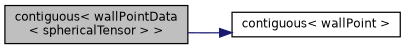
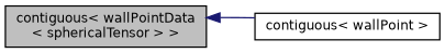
  digraph {
    rankdir=LR
    node [color=black fontname=Helvetica fontsize=10 shape=record]
    n1 [fillcolor=grey75 fontcolor=black height=0.2 label="contiguous\< wallPointData\l\< sphericalTensor \> \>" style=filled width=0.4]
    n2 [height=0.2 label="contiguous\< wallPoint \>" width=0.4]
-   n1 -> n2 [color=midnightblue fontname=Helvetica fontsize=10 labelfontname=Helvetica labelfontsize=10 style=solid]
+   n2 -> n1 [color=midnightblue fontname=Helvetica fontsize=10 labelfontname=Helvetica labelfontsize=10 style=solid]
  }
